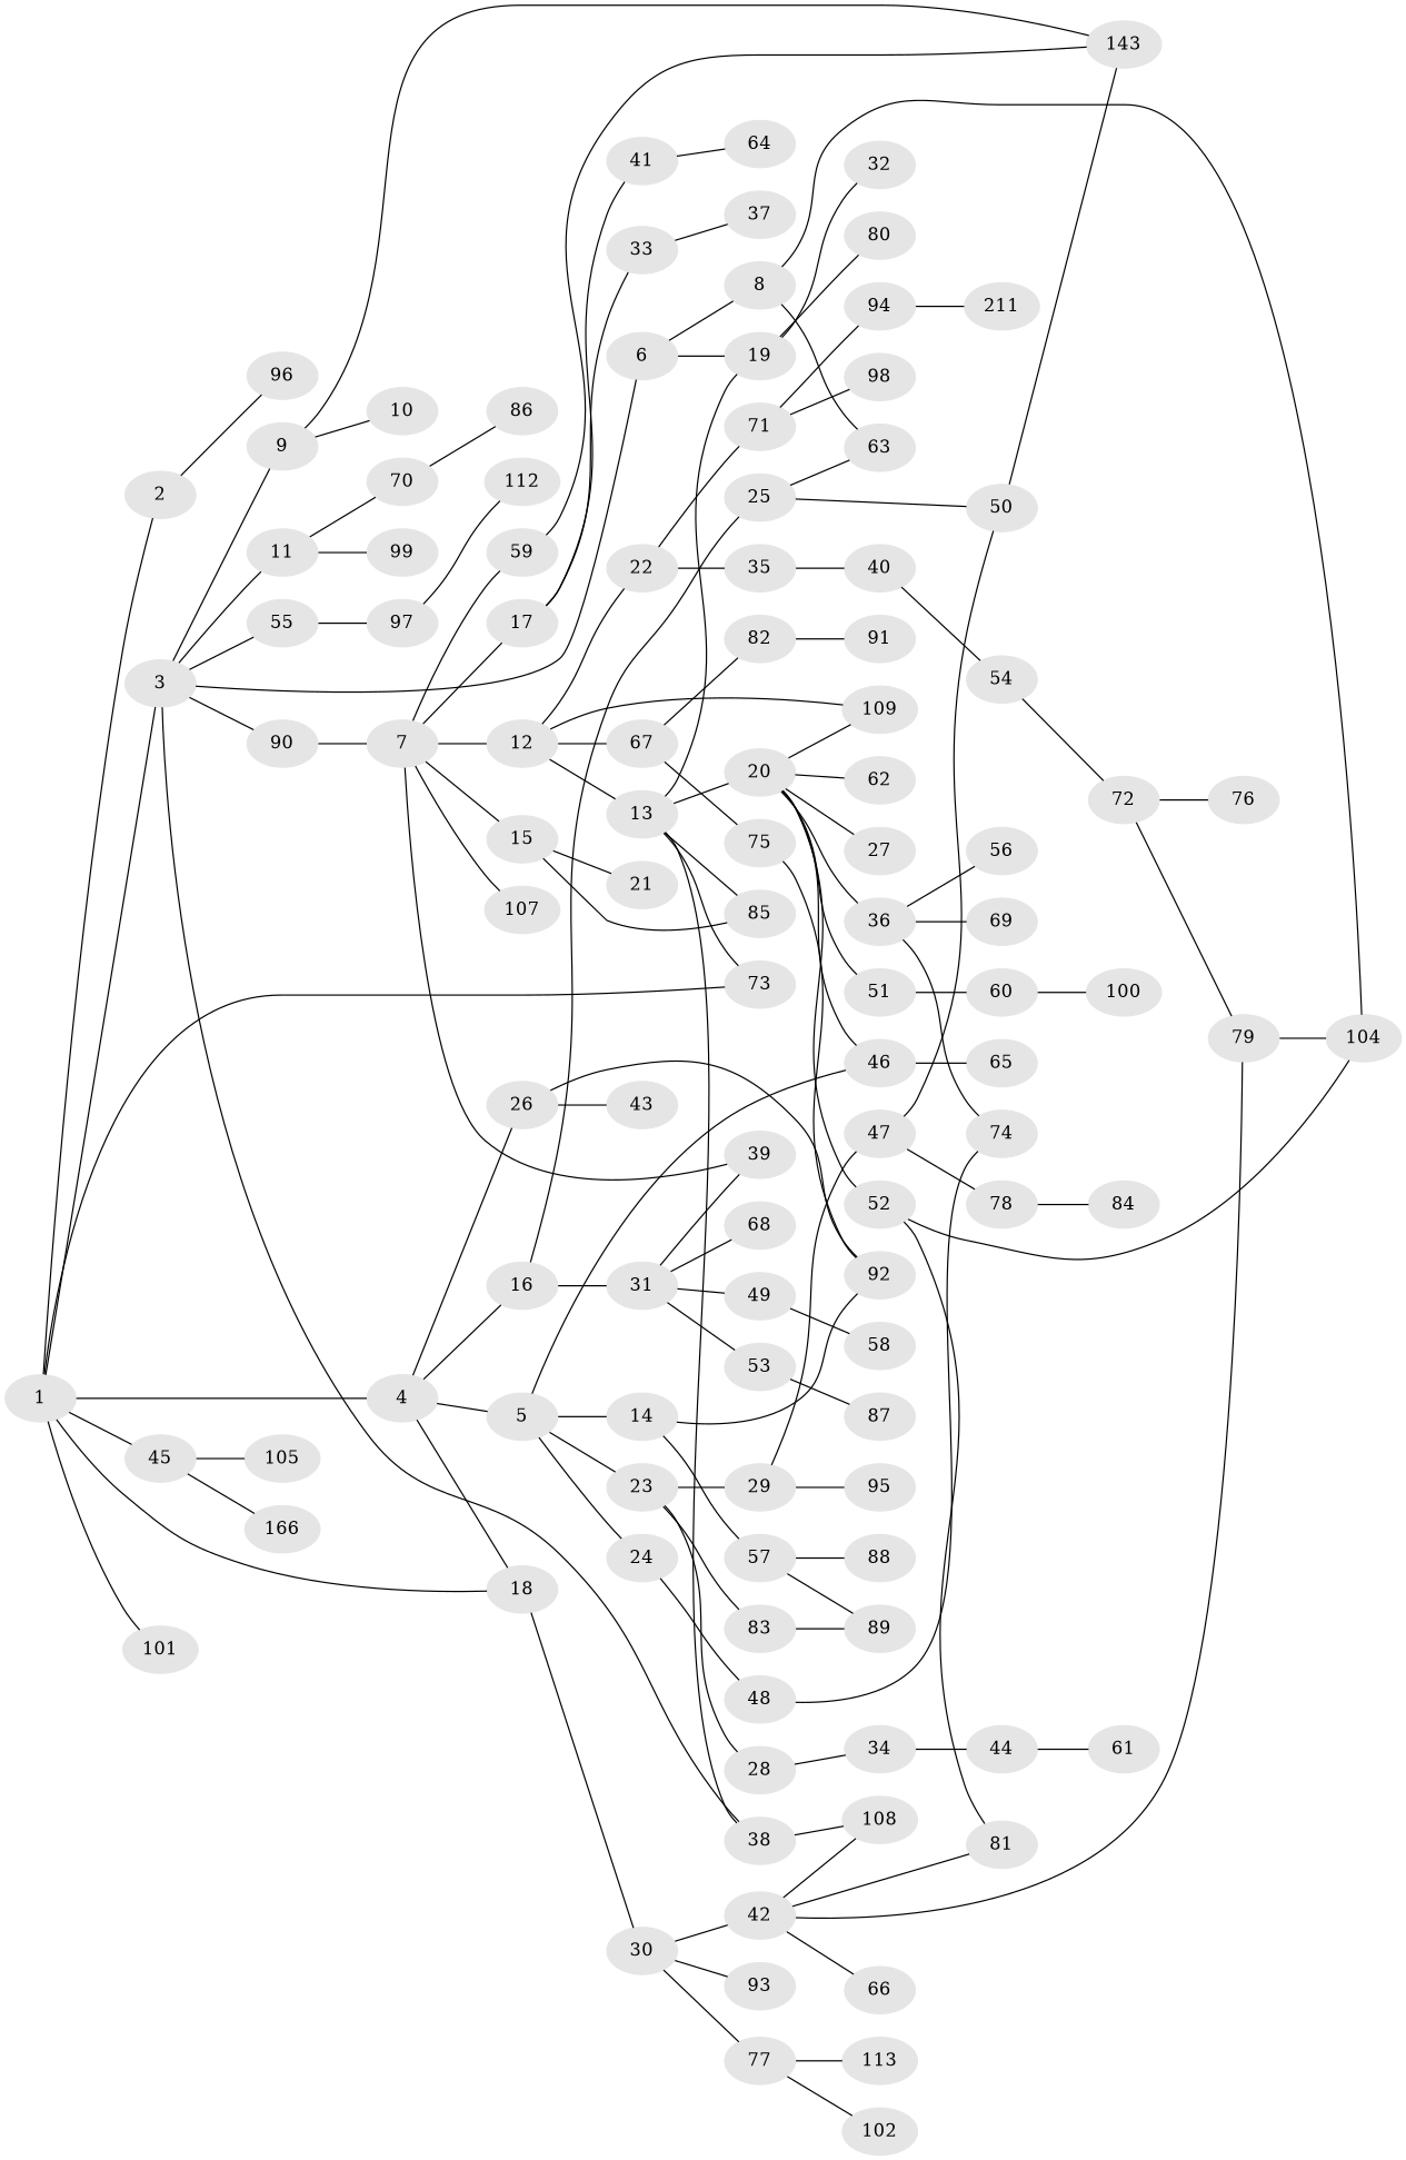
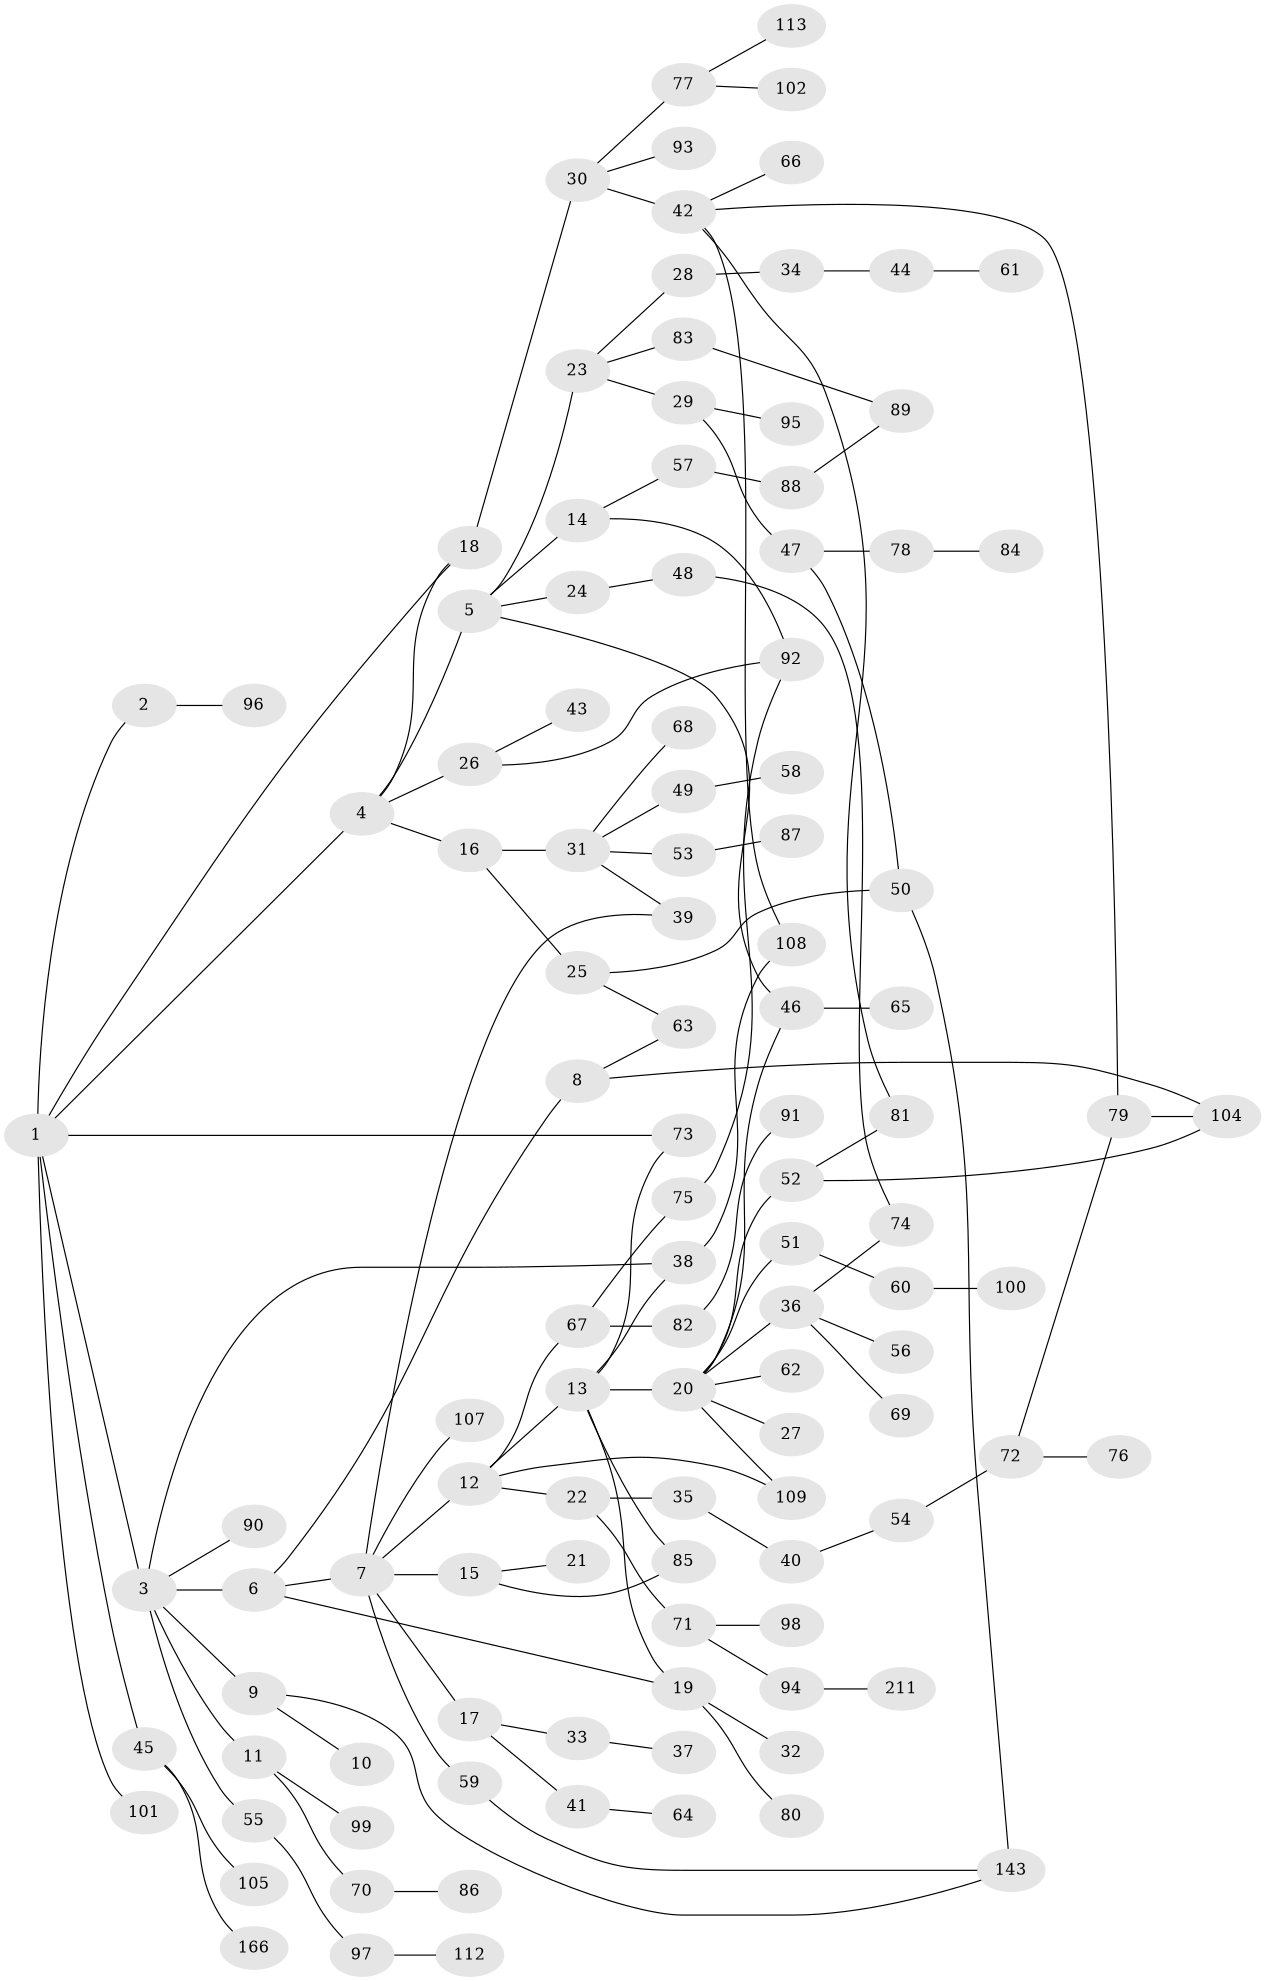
  graph {
    rankdir=LR
    node [color=gray90 style=filled]
    1
    2
    3
    4
    18
    45
    73
    101
    96
    6
    9
    11
    38
    55
    90
    5
    16
    26
    30
    105
    n21 [label=166]
    7
    8
    19
    10
    n26 [label=143]
    70
    99
    108
    97
    14
    23
    24
    46
    25
    31
    92
    43
    57
    28
    29
    83
    48
    65
    12
    15
    17
    39
    59
    107
    63
    104
    32
    80
    13
    22
    67
    109
    85
    21
    33
    41
    86
    20
    35
    71
    75
    82
    27
    36
    51
    52
    62
    88
    50
    49
    53
    68
    37
    64
    42
    77
    93
    56
    69
    74
    60
    81
    40
    94
    98
    34
    47
    95
    89
    44
    78
    66
    79
    102
    n101 [label=113]
    58
    87
    61
    54
    72
    84
    100
    76
    112
    91
    n112 [label=211]
    1 -- 2
    1 -- 3
    1 -- 4
    1 -- 18
    1 -- 45
    1 -- 73
    1 -- 101
    2 -- 96
    3 -- 6
    3 -- 9
    3 -- 11
    3 -- 38
    3 -- 55
    3 -- 90
    4 -- 18
    4 -- 5
    4 -- 16
    4 -- 26
    18 -- 30
    45 -- 105
    45 -- n21
-   90 -- 7
+   6 -- 7
    6 -- 8
    6 -- 19
    9 -- 10
    9 -- n26
    11 -- 70
    11 -- 99
    38 -- 108
    55 -- 97
    5 -- 14
    5 -- 23
    5 -- 24
    5 -- 46
    16 -- 25
    16 -- 31
    26 -- 92
    26 -- 43
    30 -- 42
    30 -- 77
    30 -- 93
    7 -- 12
    7 -- 15
    7 -- 17
    7 -- 39
    7 -- 59
    7 -- 107
    8 -- 63
    8 -- 104
    19 -- 32
    19 -- 80
    70 -- 86
    97 -- 112
    14 -- 92
    14 -- 57
    23 -- 28
    23 -- 29
    23 -- 83
    24 -- 48
    46 -- 65
    25 -- 63
    25 -- 50
    31 -- 39
    31 -- 49
    31 -- 53
    31 -- 68
    57 -- 88
    28 -- 34
    29 -- 47
    29 -- 95
    83 -- 89
    48 -- 74
    12 -- 13
    12 -- 22
    12 -- 67
    12 -- 109
    15 -- 85
    15 -- 21
    17 -- 33
    17 -- 41
    59 -- n26
    13 -- 73
    13 -- 38
    13 -- 19
    13 -- 85
    13 -- 20
    22 -- 35
    22 -- 71
    67 -- 75
    67 -- 82
    33 -- 37
    41 -- 64
    20 -- 46
    20 -- 109
    20 -- 27
    20 -- 36
    20 -- 51
    20 -- 52
    20 -- 62
    35 -- 40
    71 -- 94
    71 -- 98
    75 -- 92
    82 -- 91
    36 -- 56
    36 -- 69
    36 -- 74
    51 -- 60
    52 -- 104
    52 -- 81
-   57 -- 89
+   88 -- 89
    50 -- n26
    49 -- 58
    53 -- 87
    42 -- 108
    42 -- 81
    42 -- 66
    42 -- 79
    77 -- 102
    77 -- n101
    60 -- 100
    40 -- 54
    94 -- n112
    34 -- 44
    47 -- 50
    47 -- 78
    44 -- 61
    78 -- 84
    79 -- 104
    54 -- 72
    72 -- 79
    72 -- 76
  }
